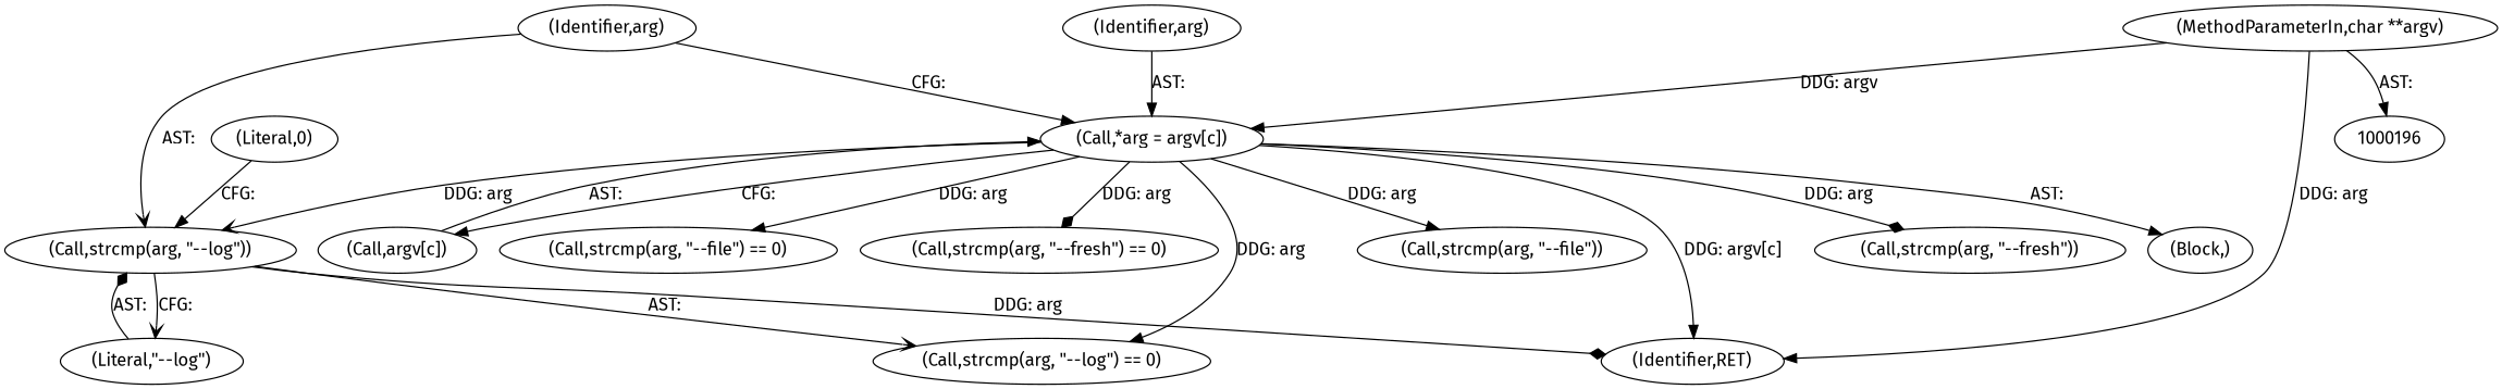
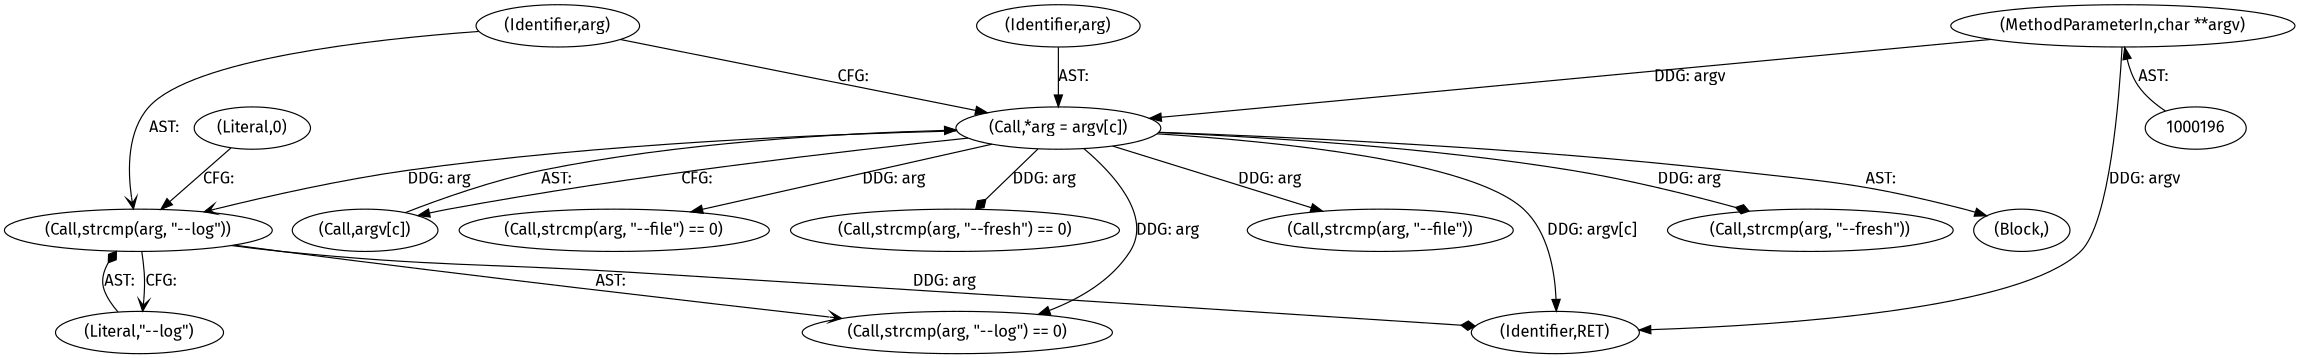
  digraph {
    fontname="Fira Sans"
    node [fontname="Fira Sans"]
    edge [arrowhead=normal fontname="Fira Sans"]
    n1 [label="(Call,strcmp(arg, \"--log\"))"]
    n2 [label="(Identifier,RET)"]
    n3 [label="(Call,strcmp(arg, \"--log\") == 0)"]
    n4 [label="(Literal,\"--log\")"]
    n5 [label="(Call,*arg = argv[c])"]
    n6 [label="(Call,strcmp(arg, \"--file\"))"]
    n7 [label="(Call,strcmp(arg, \"--fresh\"))"]
    n8 [label="(Block,)"]
    n9 [label="(Call,argv[c])"]
    n10 [label="(Call,strcmp(arg, \"--file\") == 0)"]
    n11 [label="(Call,strcmp(arg, \"--fresh\") == 0)"]
    n12 [label="(MethodParameterIn,char **argv)"]
    n13 [label=1000196]
    n14 [label="(Literal,0)"]
    n15 [label="(Identifier,arg)"]
    n16 [label="(Identifier,arg)"]
    n1 -> n2 [arrowhead=diamond label="DDG: arg"]
    n1 -> n3 [arrowhead=vee label="AST: "]
    n1 -> n4 [arrowhead=vee label="CFG: "]
    n4 -> n1 [arrowhead=diamond label="AST: "]
    n5 -> n1 [arrowhead=vee label="DDG: arg"]
    n5 -> n2 [label="DDG: argv[c]"]
    n5 -> n3 [label="DDG: arg"]
    n5 -> n6 [label="DDG: arg"]
    n5 -> n7 [arrowhead=diamond label="DDG: arg"]
    n5 -> n8 [label="AST: "]
    n5 -> n9 [label="CFG: "]
    n5 -> n10 [label="DDG: arg"]
    n5 -> n11 [arrowhead=diamond label="DDG: arg"]
    n9 -> n5 [label="AST: "]
-   n12 -> n2 [label="DDG: arg"]
+   n12 -> n2 [label="DDG: argv"]
    n12 -> n5 [label="DDG: argv"]
-   n12 -> n13 [label="AST: "]
+   n13 -> n12 [label="AST: "]
    n14 -> n1 [label="CFG: "]
    n15 -> n1 [arrowhead=vee label="AST: "]
    n15 -> n5 [label="CFG: "]
    n16 -> n5 [label="AST: "]
  }
